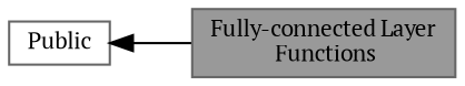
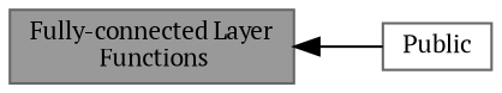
  digraph {
    rankdir=LR
    fontname="PT Serif"
    node [fontname="PT Serif" fontsize=10 shape=box style=filled]
    n1 [color=gray40 fillcolor=grey60 fontcolor=black height=0.2 label="Fully-connected Layer\l Functions" width=0.4]
    n2 [color=grey40 fillcolor=white height=0.2 label=Public width=0.4]
-   n2 -> n1 [dir=back fontname="PT Serif" fontsize=10 labelfontname=Helvetica labelfontsize=10 shape=plaintext style=solid]
+   n1 -> n2 [dir=back fontname="PT Serif" fontsize=10 labelfontname=Helvetica labelfontsize=10 shape=plaintext style=solid]
  }
